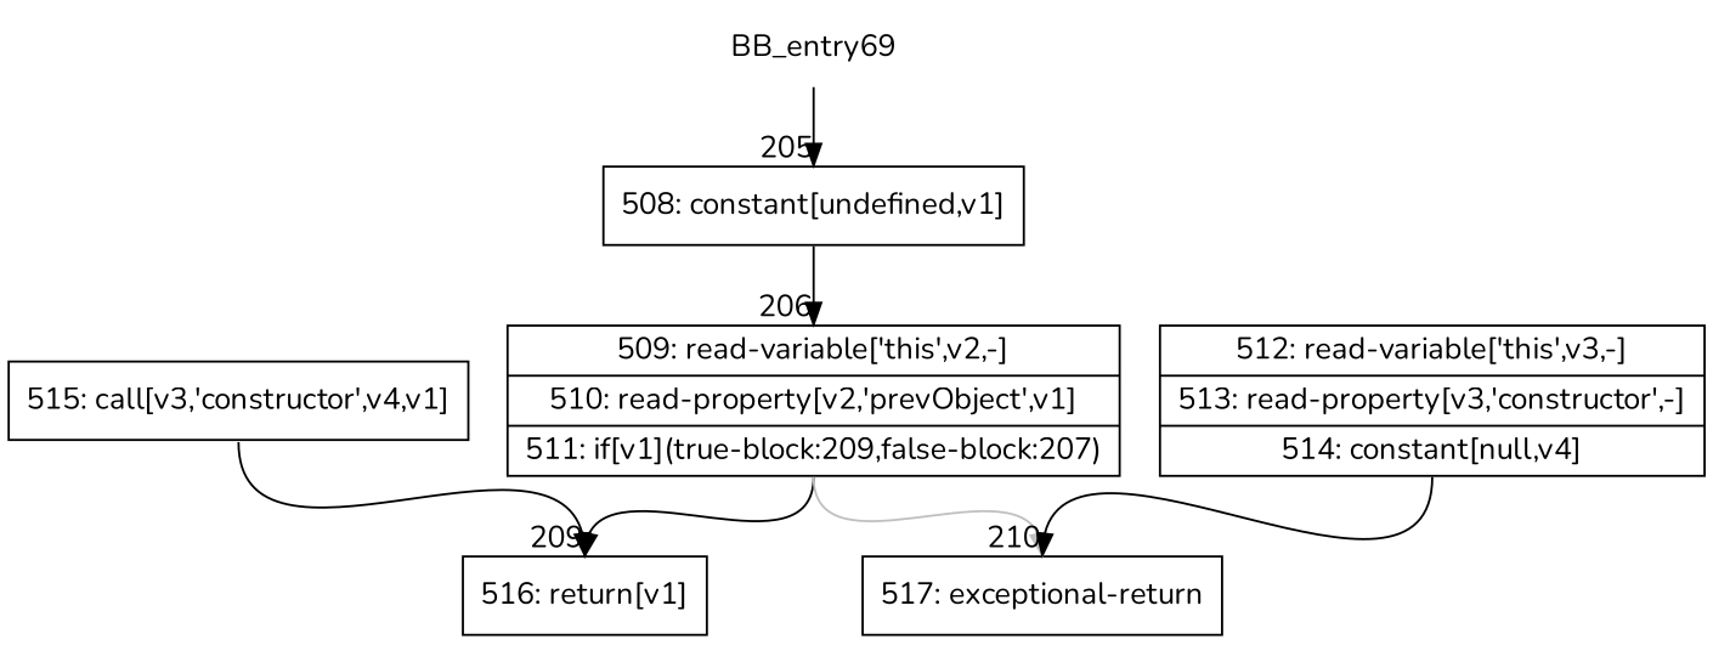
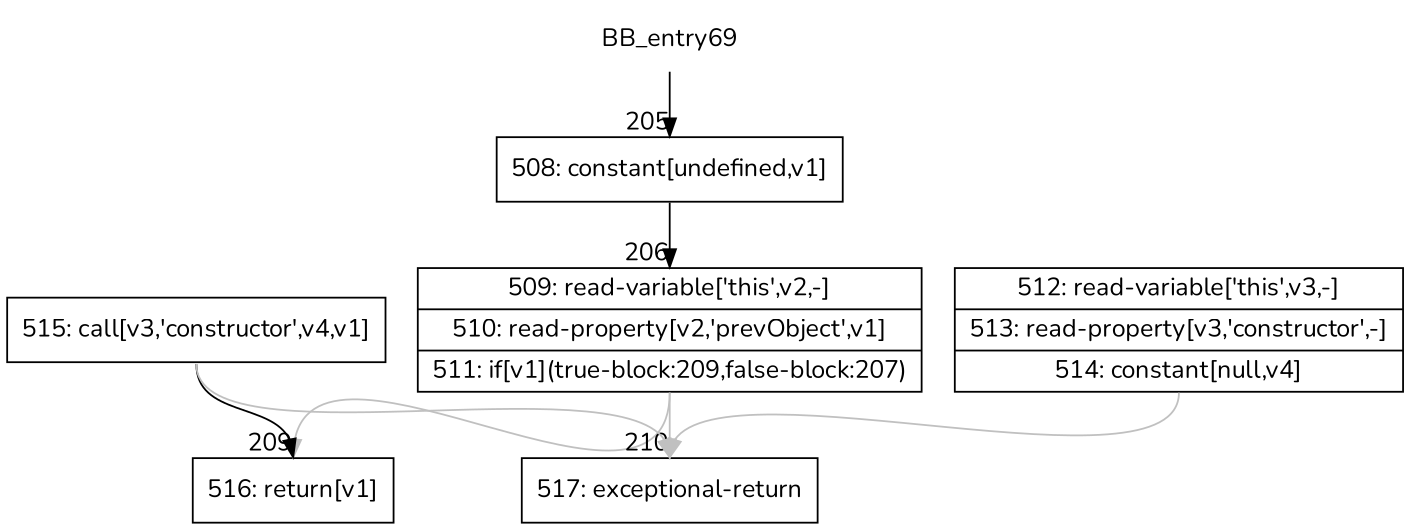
  digraph {
    fontname=Nunito
    rankdir=TD
    node [fontname=Nunito shape=record]
    edge [fontname=Nunito headport=n tailport=s]
    n1 [label=BB_entry69 shape=none]
    n2 [label="{508: constant[undefined,v1]}"]
    n3 [label="{509: read-variable['this',v2,-]|510: read-property[v2,'prevObject',v1]|511: if[v1](true-block:209,false-block:207)}"]
    n4 [label="{516: return[v1]}"]
    n5 [label="{517: exceptional-return}"]
    n6 [label="{512: read-variable['this',v3,-]|513: read-property[v3,'constructor',-]|514: constant[null,v4]}"]
    n7 [label="{515: call[v3,'constructor',v4,v1]}"]
    n1 -> n2 [headlabel="    205"]
    n2 -> n3 [headlabel="      206"]
-   n3 -> n4 [headlabel="      209"]
+   n3 -> n4 [headlabel="      209" color=gray]
    n3 -> n5 [color=gray headlabel="      210"]
-   n6 -> n5 [color=black]
+   n6 -> n5 [color=gray]
    n7 -> n4
+   n7 -> n5 [color=gray]
  }
